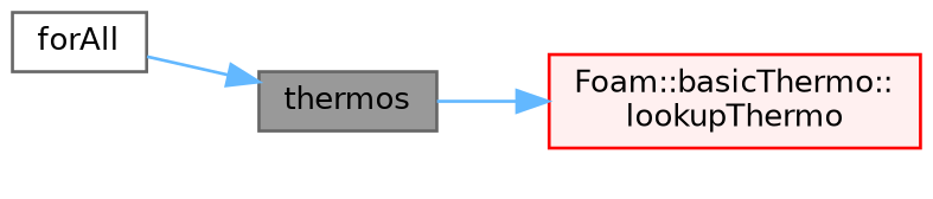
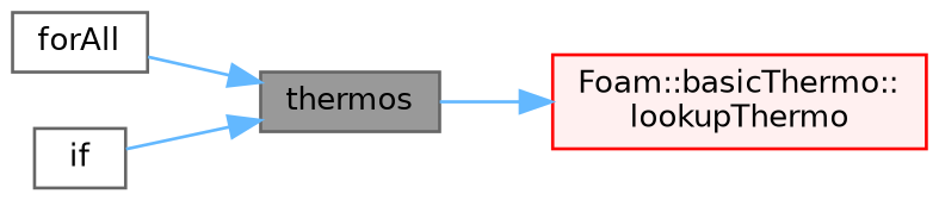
  digraph {
    rankdir=RL
    node [color=grey40 fillcolor=white fontname=Helvetica fontsize=10 shape=box style=filled]
    edge [color=steelblue1 dir=back fontname=Helvetica fontsize=10 labelfontname=Helvetica labelfontsize=10 style=solid]
    n1 [color=gray40 fillcolor=grey60 fontcolor=black height=0.2 label=thermos width=0.4]
    n2 [height=0.2 label=forAll width=0.4]
+   n3 [height=0.2 label=if width=0.4]
    n4 [color=red fillcolor="#FFF0F0" height=0.2 label="Foam::basicThermo::\llookupThermo" width=0.4]
    n1 -> n2
+   n1 -> n3
    n4 -> n1
  }
